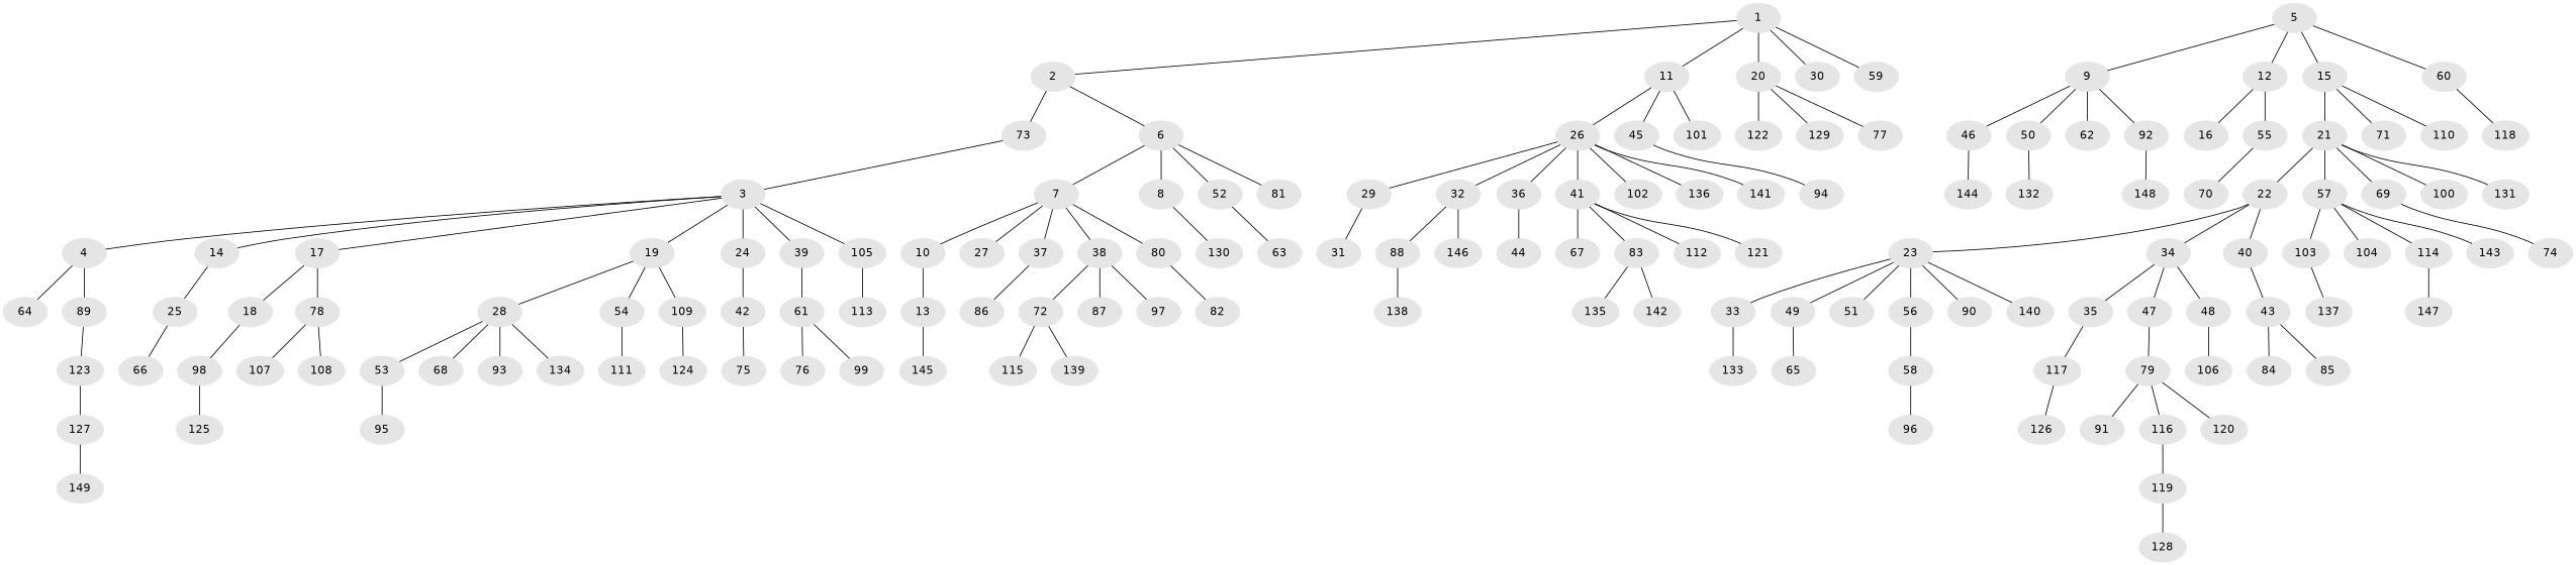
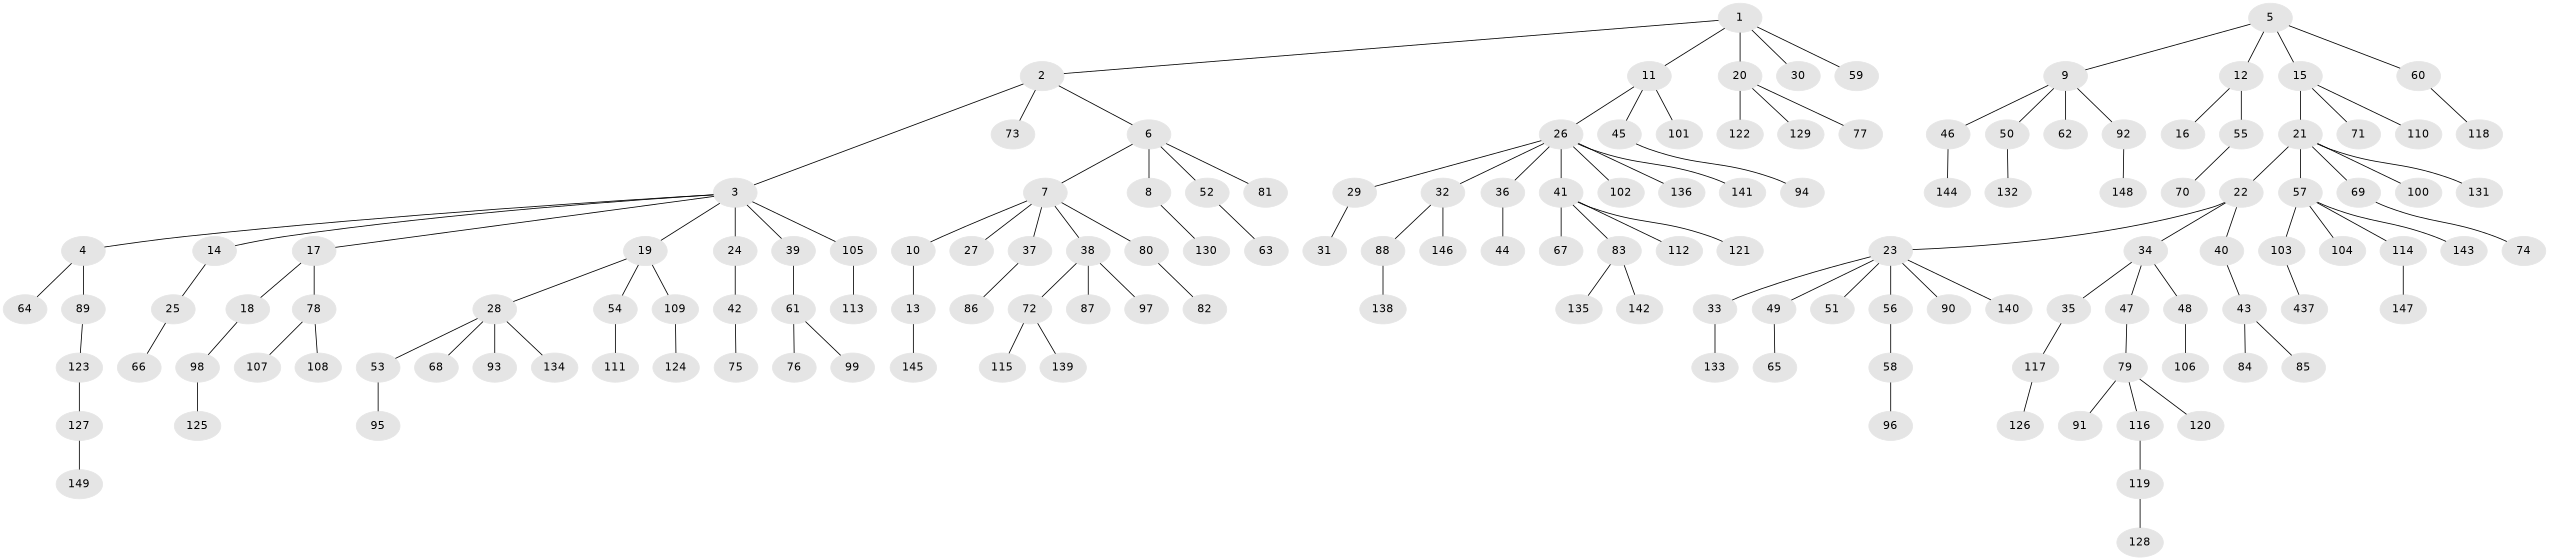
  graph {
    fontname="DejaVu Sans"
    node [color=gray90 fontname="DejaVu Sans" style=filled]
    edge [fontname="DejaVu Sans"]
    1
    2
    11
    20
    30
    59
    3
    6
    73
    26
    45
    101
    122
    129
    77
    4
    14
    17
    19
    24
    39
    105
    7
    8
    52
    81
    64
    89
    5
    9
    12
    15
    60
    25
    18
    78
    28
    54
    109
    42
    61
    113
    123
    46
    50
    62
    92
    16
    55
    21
    71
    110
    118
    10
    27
    37
    38
    80
    130
    63
    13
    86
    72
    87
    97
    82
    144
    132
    148
    145
    29
    32
    36
    41
    102
    136
    141
    94
    70
    66
    22
    57
    69
    100
    131
    98
    107
    108
    125
    53
    68
    93
    134
    111
    124
    23
    34
    40
    103
    104
    114
    143
    74
    33
    49
    51
    56
    90
    140
    35
    47
    48
    43
    133
    65
    58
    75
    31
    88
    146
    44
    67
    83
    112
    121
    95
    138
    117
    79
    106
    126
    115
    139
    76
    99
    84
    85
    135
    142
    91
    116
    120
    96
-   137
+   137 [label=437]
    147
    119
    127
    128
    149
    1 -- 2
    1 -- 11
    1 -- 20
    1 -- 30
    1 -- 59
-   73 -- 3
+   2 -- 3
    2 -- 6
    2 -- 73
    11 -- 26
    11 -- 45
    11 -- 101
    20 -- 122
    20 -- 129
    20 -- 77
    3 -- 4
    3 -- 14
    3 -- 17
    3 -- 19
    3 -- 24
    3 -- 39
    3 -- 105
    6 -- 7
    6 -- 8
    6 -- 52
    6 -- 81
    26 -- 29
    26 -- 32
    26 -- 36
    26 -- 41
    26 -- 102
    26 -- 136
    26 -- 141
    45 -- 94
    4 -- 64
    4 -- 89
    14 -- 25
    17 -- 18
    17 -- 78
    19 -- 28
    19 -- 54
    19 -- 109
    24 -- 42
    39 -- 61
    105 -- 113
    7 -- 10
    7 -- 27
    7 -- 37
    7 -- 38
    7 -- 80
    8 -- 130
    52 -- 63
    89 -- 123
    5 -- 9
    5 -- 12
    5 -- 15
    5 -- 60
    9 -- 46
    9 -- 50
    9 -- 62
    9 -- 92
    12 -- 16
    12 -- 55
    15 -- 21
    15 -- 71
    15 -- 110
    60 -- 118
    25 -- 66
    18 -- 98
    78 -- 107
    78 -- 108
    28 -- 53
    28 -- 68
    28 -- 93
    28 -- 134
    54 -- 111
    109 -- 124
    42 -- 75
    61 -- 76
    61 -- 99
    123 -- 127
    46 -- 144
    50 -- 132
    92 -- 148
    55 -- 70
    21 -- 22
    21 -- 57
    21 -- 69
    21 -- 100
    21 -- 131
    10 -- 13
    37 -- 86
    38 -- 72
    38 -- 87
    38 -- 97
    80 -- 82
    13 -- 145
    72 -- 115
    72 -- 139
    29 -- 31
    32 -- 88
    32 -- 146
    36 -- 44
    41 -- 67
    41 -- 83
    41 -- 112
    41 -- 121
    22 -- 23
    22 -- 34
    22 -- 40
    57 -- 103
    57 -- 104
    57 -- 114
    57 -- 143
    69 -- 74
    98 -- 125
    53 -- 95
    23 -- 33
    23 -- 49
    23 -- 51
    23 -- 56
    23 -- 90
    23 -- 140
    34 -- 35
    34 -- 47
    34 -- 48
    40 -- 43
    103 -- 137
    114 -- 147
    33 -- 133
    49 -- 65
    56 -- 58
    35 -- 117
    47 -- 79
    48 -- 106
    43 -- 84
    43 -- 85
    58 -- 96
    88 -- 138
    83 -- 135
    83 -- 142
    117 -- 126
    79 -- 91
    79 -- 116
    79 -- 120
    116 -- 119
    119 -- 128
    127 -- 149
  }
